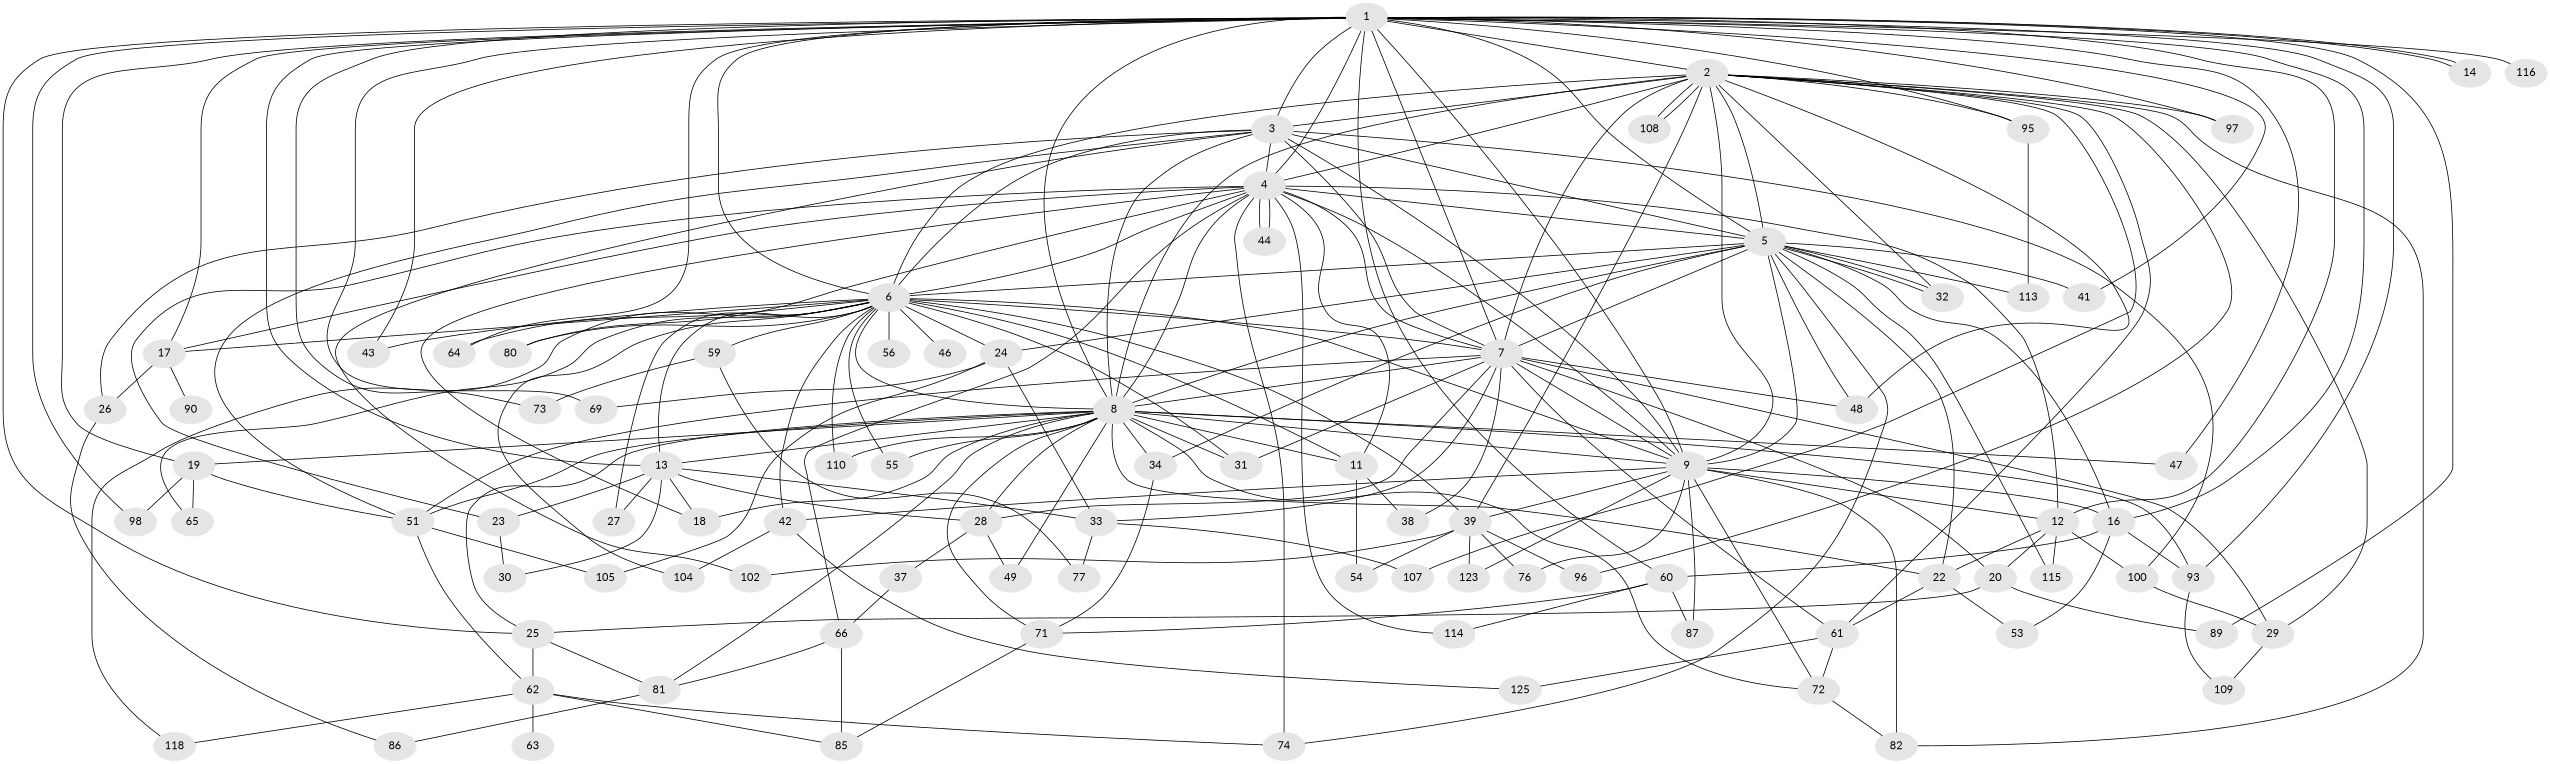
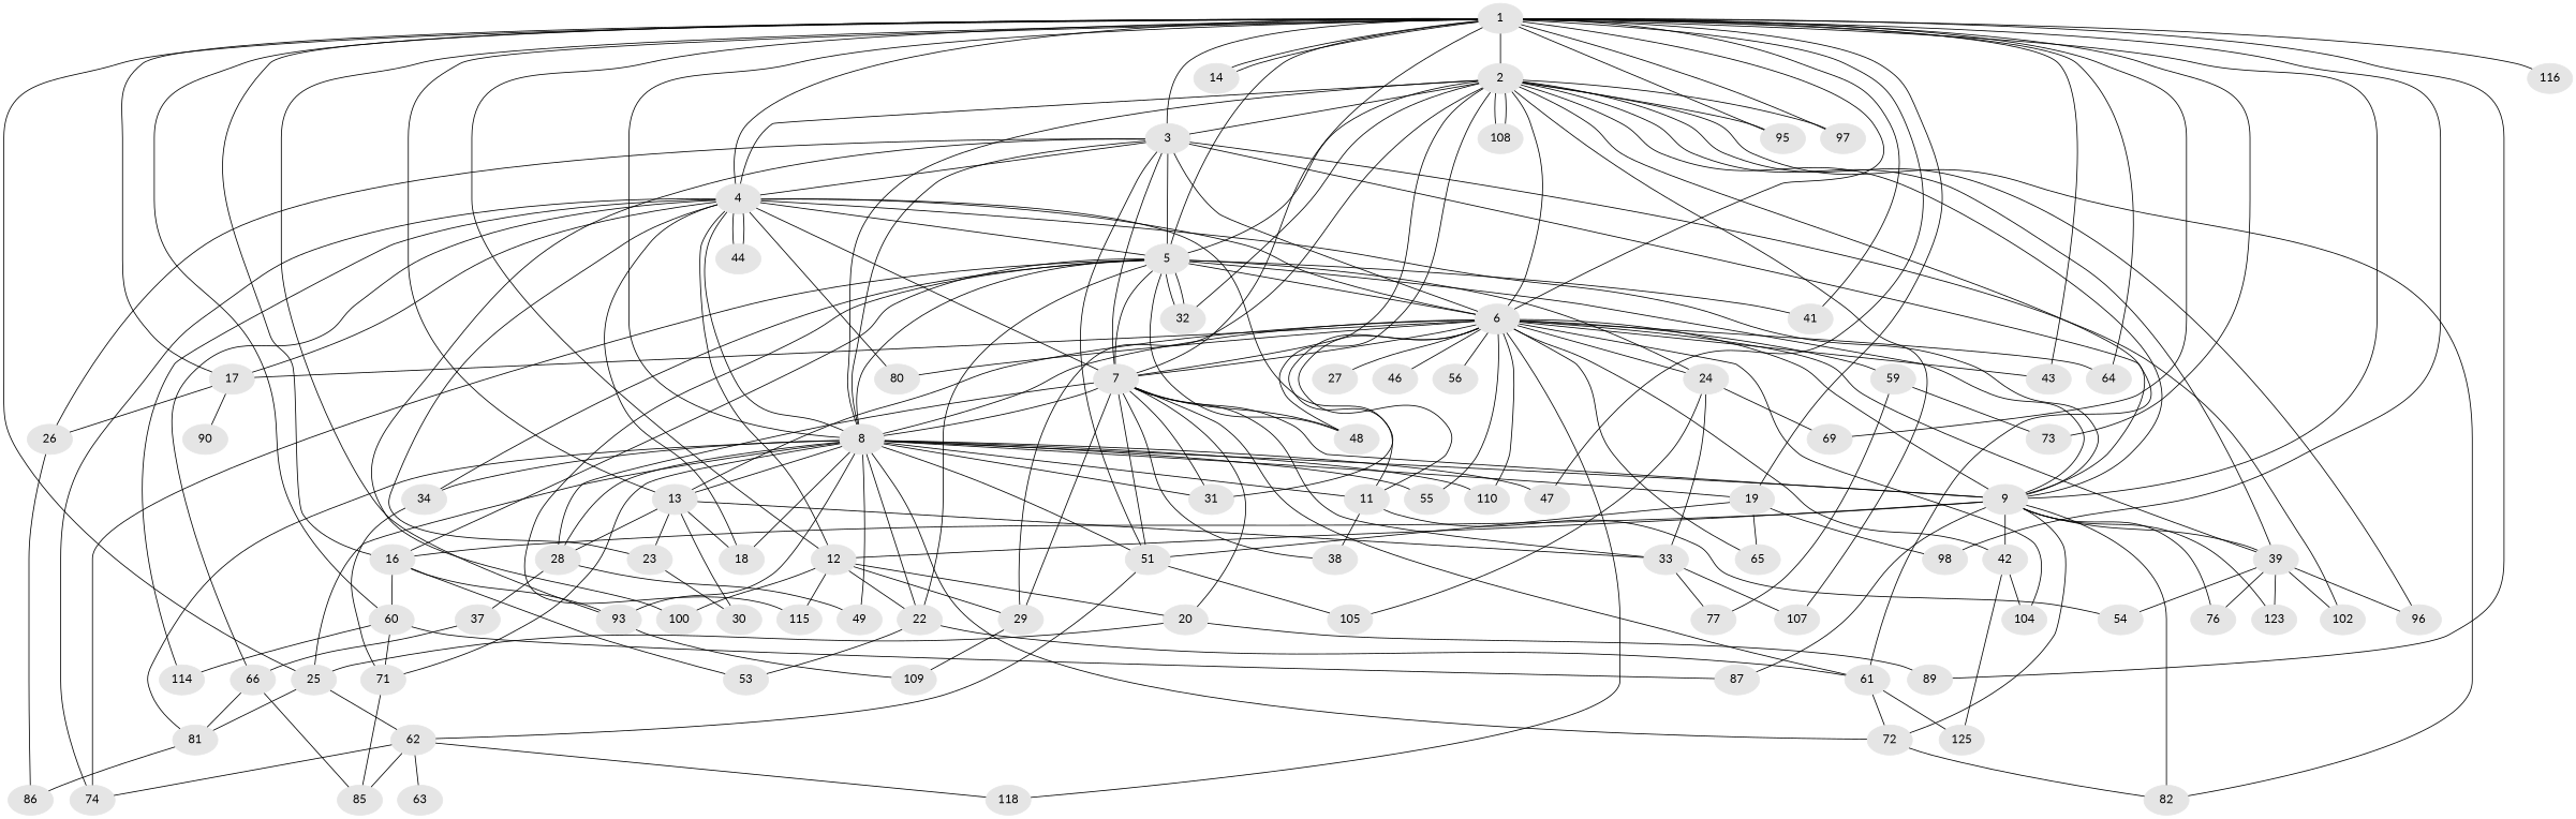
  graph {
    fontname=Lato
    node [color=gray90 fontname=Lato style=filled]
    edge [fontname=Lato]
    1 [super="+50"]
    2 [super="+35"]
    3
    4 [super="+88"]
    5 [super="+70"]
    6 [super="+10"]
    7 [super="+15"]
    8 [super="+122"]
    9 [super="+91"]
    12 [super="+83"]
    13 [super="+124"]
    14
    16 [super="+45"]
    17 [super="+78"]
    19 [super="+67"]
    25
    41
    43
    47
    60
    64
    69
    73
    89
    93 [super="+112"]
    95
    97
    98
    116
    29 [super="+36"]
    32 [super="+119"]
    39 [super="+68"]
    48 [super="+99"]
    61
    82
    96
    107
    108
    26
    51 [super="+94"]
    100
    102
    11 [super="+120"]
    18
    23
    44
    66
    74 [super="+101"]
    80
    114
    22 [super="+106"]
    24 [super="+58"]
    34 [super="+121"]
-   113
    115
    27
    31 [super="+79"]
    46
    n59 [label=42]
    55 [super="+111"]
    56
    59
    65
    104
    110
    118
    20 [super="+57"]
    28 [super="+42"]
    33 [super="+40"]
    38
    49
    71
    72 [super="+92"]
    81 [super="+84"]
    76
    87
    123
    30
    53
    90
    62 [super="+117"]
    109
    54
    125
    86
    105
    85 [super="+103"]
    77
    63
    37
    1 -- 2
    1 -- 3 [weight=2]
    1 -- 4
    1 -- 5
    1 -- 6 [weight=2]
    1 -- 7
    1 -- 8
    1 -- 9
    1 -- 12
    1 -- 13
    1 -- 14
    1 -- 14
    1 -- 16
    1 -- 17
    1 -- 19
    1 -- 25
    1 -- 41
    1 -- 43
    1 -- 47
    1 -- 60
    1 -- 64
    1 -- 69
    1 -- 73
    1 -- 89
    1 -- 93
    1 -- 95
    1 -- 97
    1 -- 98
    1 -- 116
    2 -- 3
    2 -- 4
    2 -- 5
    2 -- 6 [weight=2]
    2 -- 7
    2 -- 8 [weight=2]
    2 -- 9
    2 -- 95
    2 -- 97
    2 -- 29
    2 -- 32
    2 -- 39
    2 -- 48
    2 -- 61
    2 -- 82
    2 -- 96
    2 -- 107
    2 -- 108
    2 -- 108
    3 -- 4
    3 -- 5
    3 -- 6 [weight=2]
    3 -- 7
    3 -- 8
    3 -- 9
    3 -- 26
    3 -- 51
    3 -- 100
    3 -- 102
    4 -- 5
    4 -- 6 [weight=2]
    4 -- 7
    4 -- 8 [weight=2]
    4 -- 9
    4 -- 12
    4 -- 17
    4 -- 11
    4 -- 18
    4 -- 23
    4 -- 44
    4 -- 44
    4 -- 66
    4 -- 74
    4 -- 80
    4 -- 114
    5 -- 6 [weight=2]
    5 -- 7
    5 -- 8
    5 -- 9
    5 -- 16
    5 -- 41
    5 -- 32
    5 -- 32
    5 -- 48
    5 -- 74
    5 -- 22
    5 -- 24
    5 -- 34
-   5 -- 113
    5 -- 115
    6 -- 7 [weight=3]
    6 -- 8 [weight=2]
    6 -- 9 [weight=2]
    6 -- 13
    6 -- 17
    6 -- 43
    6 -- 64
    6 -- 39
    6 -- 11
    6 -- 80
    6 -- 24
    6 -- 27
    6 -- 31
    6 -- 46
    6 -- n59
    6 -- 55
    6 -- 56
    6 -- 59 [weight=2]
    6 -- 65
    6 -- 104
    6 -- 110
    6 -- 118
    7 -- 8
    7 -- 9
    7 -- 29
    7 -- 48
    7 -- 61
    7 -- 51
    7 -- 31
    7 -- 20
    7 -- 28
    7 -- 33
    7 -- 38
    8 -- 9
    8 -- 13
    8 -- 19
    8 -- 25
    8 -- 47
    8 -- 93
    8 -- 51
    8 -- 11
    8 -- 18
    8 -- 22
    8 -- 34
    8 -- 31
    8 -- 55
    8 -- 110
    8 -- 28
    8 -- 49
    8 -- 71
    8 -- 72
    8 -- 81
    9 -- 12
    9 -- 16
    9 -- 39
    9 -- 82
    9 -- n59
    9 -- 72
    9 -- 76
    9 -- 87
    9 -- 123
-   100 -- 29
+   12 -- 29
    12 -- 100
    12 -- 22
    12 -- 115
    12 -- 20
    13 -- 18
    13 -- 23
-   13 -- 27
    13 -- 28
    13 -- 33 [weight=2]
    13 -- 30
    16 -- 60
    16 -- 93
    16 -- 53
    17 -- 26
    17 -- 90
    19 -- 98
    19 -- 51
    19 -- 65
    25 -- 81
    25 -- 62
    60 -- 114
    60 -- 71
    60 -- 87
    93 -- 109
-   95 -- 113
    29 -- 109
    39 -- 96
    39 -- 102
    39 -- 76
    39 -- 123
    39 -- 54
    61 -- 72
    61 -- 125
    26 -- 86
    51 -- 62
    51 -- 105
    11 -- 38
    11 -- 54
    23 -- 30
    66 -- 81
    66 -- 85
    22 -- 61
    22 -- 53
    24 -- 69
    24 -- 33
    24 -- 105
    34 -- 71
    n59 -- 104
    n59 -- 125
    59 -- 73
    59 -- 77
    20 -- 25
    20 -- 89
    28 -- 49
    28 -- 37
    33 -- 107
    33 -- 77
    71 -- 85
    72 -- 82
    81 -- 86
    62 -- 74
    62 -- 118
    62 -- 85
    62 -- 63
    37 -- 66
  }
